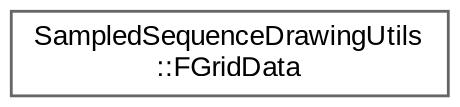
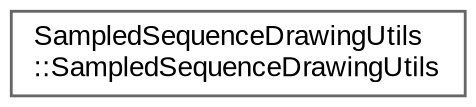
  digraph {
    rankdir=TB
    fontname="Liberation Sans"
-   n1 [color=grey40 fillcolor=white fontname="Liberation Sans" fontsize=10 height=0.2 label="SampledSequenceDrawingUtils\l::FGridData" shape=box style=filled width=0.4]
+   n1 [color=grey40 fillcolor=white fontname="Liberation Sans" fontsize=10 height=0.2 label="SampledSequenceDrawingUtils\l::SampledSequenceDrawingUtils" shape=box style=filled width=0.4]
  }
